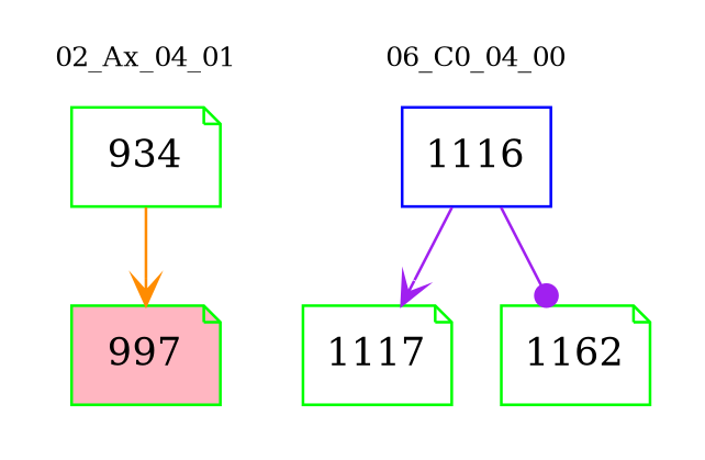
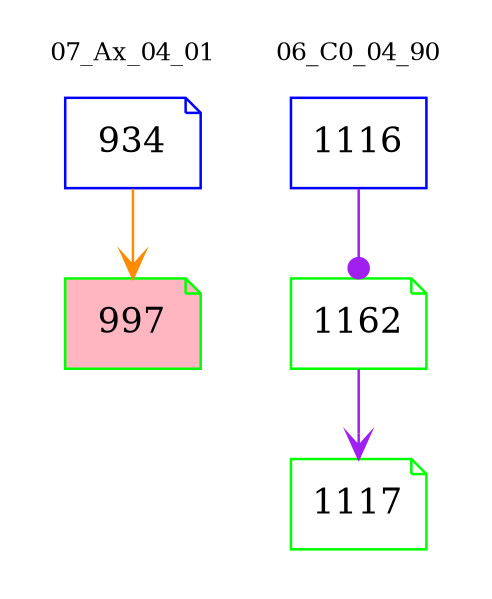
  digraph {
    node [color=green fillcolor=white shape=note style=filled]
    edge [arrowhead=vee color=purple]
-   n1 [label=934]
+   n1 [color=blue label=934]
    n2 [fillcolor=lightpink label=997]
    n3 [color=blue label=1116 shape=box]
    n4 [label=1117]
    n5 [label=1162]
    subgraph cluster_1 {
      color=white
      fontsize=10
-     label="02_Ax_04_01"
+     label="07_Ax_04_01"
      n1
      n2
    }
    subgraph cluster_2 {
      color=white
      fontsize=10
-     label="06_C0_04_00"
+     label="06_C0_04_90"
      n3
      n4
      n5
    }
    n1 -> n2 [color=darkorange]
-   n3 -> n4
+   n5 -> n4
    n3 -> n5 [arrowhead=dot]
  }
